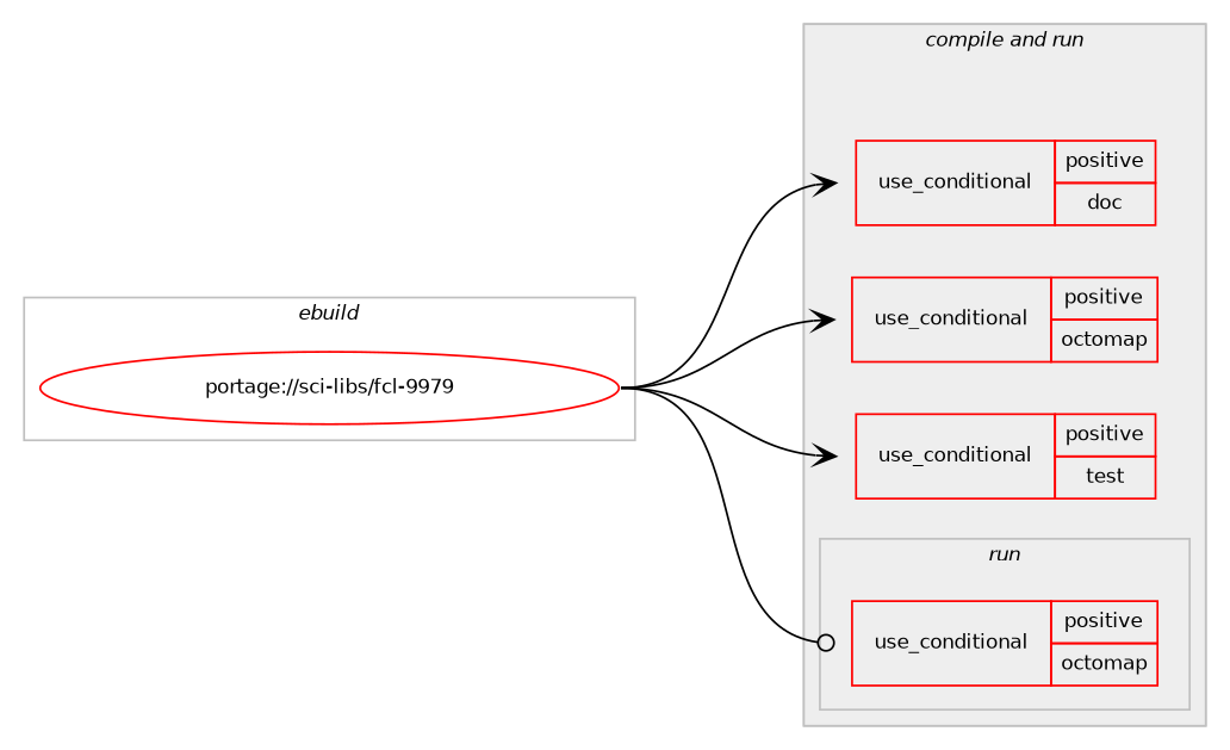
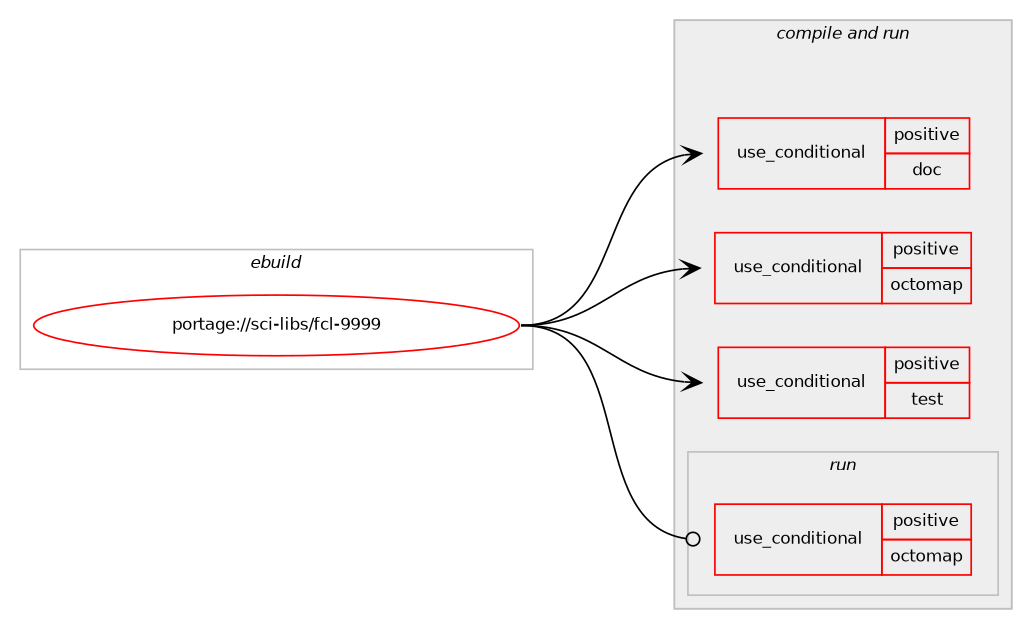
  digraph {
    compound=true
    concentrate=true
    fontname=Helvetica
    fontsize=10
    newrank=true
    rankdir=LR
    ranksep=1.5
    node [color=red fontname=Helvetica fontsize=10 shape=none]
    edge [arrowhead=vee headport=w style=solid tailport=e weight=20]
-   n1 [label="portage://sci-libs/fcl-9979" width=4 shape=""]
+   n1 [label="portage://sci-libs/fcl-9999" width=4 shape=""]
    n2 [label=<<TABLE BORDER="0" CELLBORDER="1" CELLSPACING="0" CELLPADDING="4"><TR><TD ROWSPAN="3" CELLPADDING="10">use_conditional</TD></TR><TR><TD>positive</TD></TR><TR><TD>doc</TD></TR></TABLE>>]
    n3 [label=<<TABLE BORDER="0" CELLBORDER="1" CELLSPACING="0" CELLPADDING="4"><TR><TD ROWSPAN="3" CELLPADDING="10">use_conditional</TD></TR><TR><TD>positive</TD></TR><TR><TD>octomap</TD></TR></TABLE>>]
    n4 [label=<<TABLE BORDER="0" CELLBORDER="1" CELLSPACING="0" CELLPADDING="4"><TR><TD ROWSPAN="3" CELLPADDING="10">use_conditional</TD></TR><TR><TD>positive</TD></TR><TR><TD>test</TD></TR></TABLE>>]
    n5 [label=<<TABLE BORDER="0" CELLBORDER="1" CELLSPACING="0" CELLPADDING="4"><TR><TD ROWSPAN="3" CELLPADDING="10">use_conditional</TD></TR><TR><TD>positive</TD></TR><TR><TD>octomap</TD></TR></TABLE>>]
    subgraph cluster_1 {
      color=gray
      label=<<i>ebuild</i>>
      rank=same
      n1
    }
    subgraph cluster_2 {
      color=gray
      label=<<i>dependencies</i>>
      subgraph cluster_3 {
        color=gray
        fillcolor="#eeeeee"
        label=<<i>compile</i>>
        style=filled
        subgraph sub_4 {
          color=gray
          fillcolor="#eeeeee"
          label=<<i>compile</i>>
          style=filled
          n2
        }
        subgraph sub_5 {
          color=gray
          fillcolor="#eeeeee"
          label=<<i>compile</i>>
          style=filled
          n3
        }
        subgraph sub_6 {
          color=gray
          fillcolor="#eeeeee"
          label=<<i>compile</i>>
          style=filled
          n4
        }
      }
      subgraph cluster_7 {
        color=gray
        fillcolor="#eeeeee"
        label=<<i>compile and run</i>>
        style=filled
      }
      subgraph cluster_8 {
        color=gray
        fillcolor="#eeeeee"
        label=<<i>run</i>>
        style=filled
        subgraph sub_9 {
          color=gray
          fillcolor="#eeeeee"
          label=<<i>run</i>>
          style=filled
          n5
        }
      }
    }
    subgraph cluster_10 {
      color=gray
      label=<<i>candidates</i>>
      rank=same
    }
    n1 -> n2
    n1 -> n3
    n1 -> n4
    n1 -> n5 [arrowhead=odot]
  }
